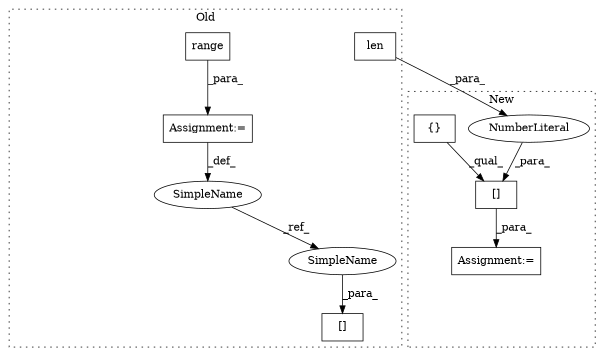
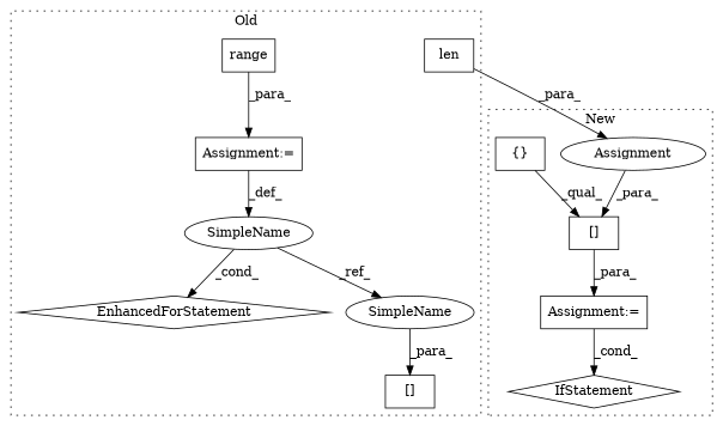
  digraph {
    node [a=32 l=1 s="2353,2436" shape=box]
    n1 [l="6,1" label=range s="2414,2435"]
    n2 [a=7 l="53,2" label="Assignment:="]
+   n3 [a=70 l="53,2" label=EnhancedForStatement shape=diamond]
    n4 [a=2 l="7,1" label="[]" s="2572,2580"]
    n5 [a=42 label=SimpleName s=2410 shape=ellipse]
    n6 [l="4,1" label=len s="2420,2430"]
    n7 [a=42 label=SimpleName s=2579 shape=ellipse]
    n8 [a=2 l="43,1" label="[]" s="3150,3194"]
-   n9 [a=34 label=NumberLiteral s=3193 shape=ellipse]
+   n9 [a=34 label=Assignment s=3193 shape=ellipse]
    n10 [a=4 l="1,1" label="{}" s="3180,3190"]
+   n11 [a=25 l="4,2" label=IfStatement s="3296,3325" shape=diamond]
    n12 [a=7 label="Assignment:=" s=3149]
    subgraph cluster_1 {
      label=Old
      style=dotted
      n1
      n2
+     n3
      n4
      n5
      n6
      n7
    }
    subgraph cluster_2 {
      label=New
      style=dotted
      n8
      n9
      n10
+     n11
      n12
    }
    n1 -> n2 [label=_para_]
    n2 -> n5 [label=_def_]
+   n5 -> n3 [label=_cond_]
    n5 -> n7 [label=_ref_]
    n6 -> n9 [label=_para_]
    n7 -> n4 [label=_para_]
    n8 -> n12 [label=_para_]
    n9 -> n8 [label=_para_]
    n10 -> n8 [label=_qual_]
+   n12 -> n11 [label=_cond_]
  }
